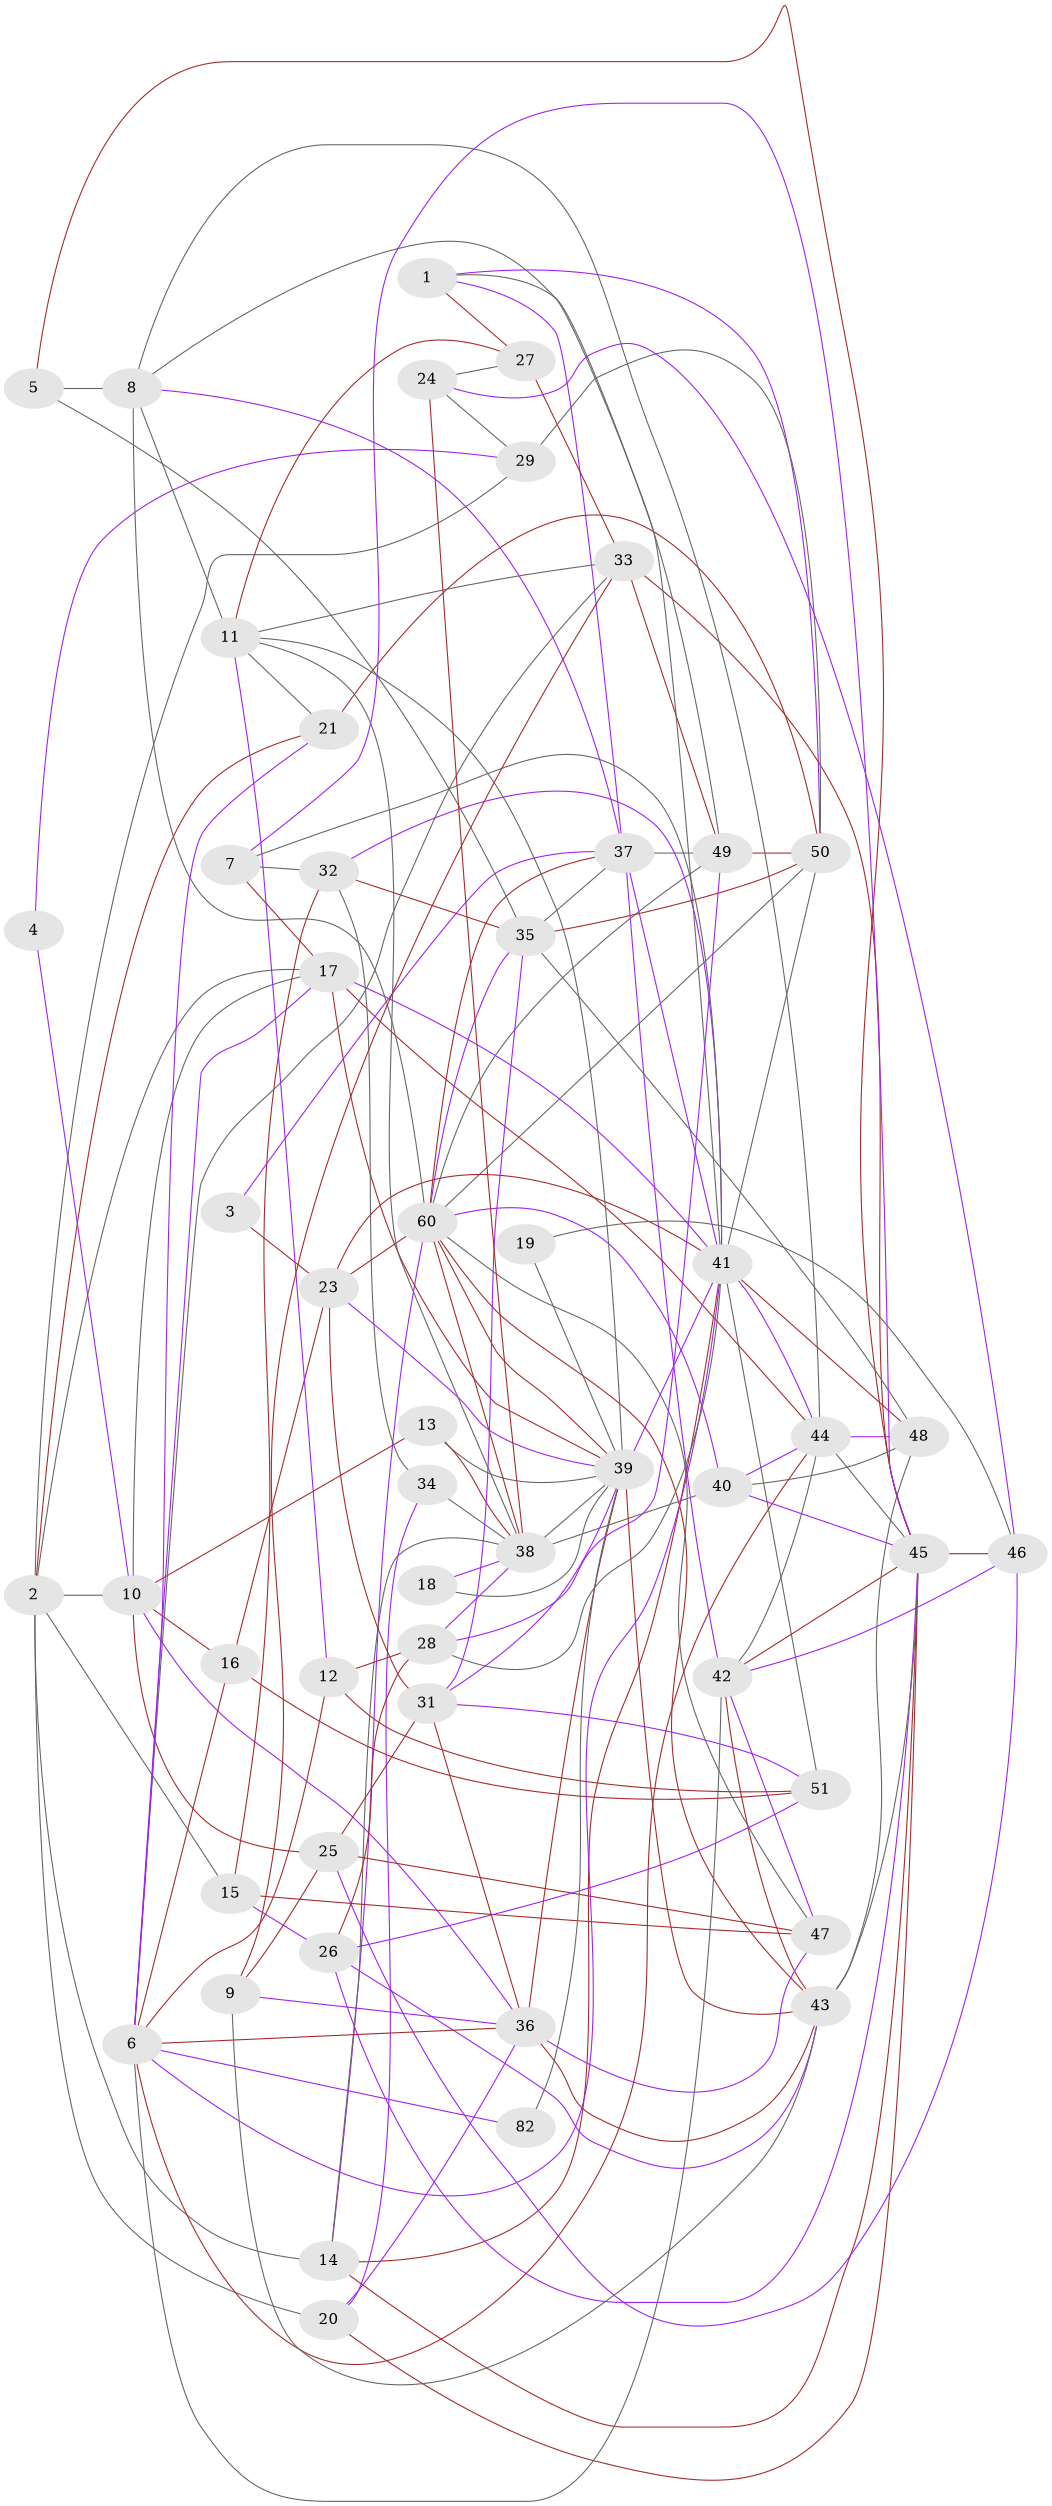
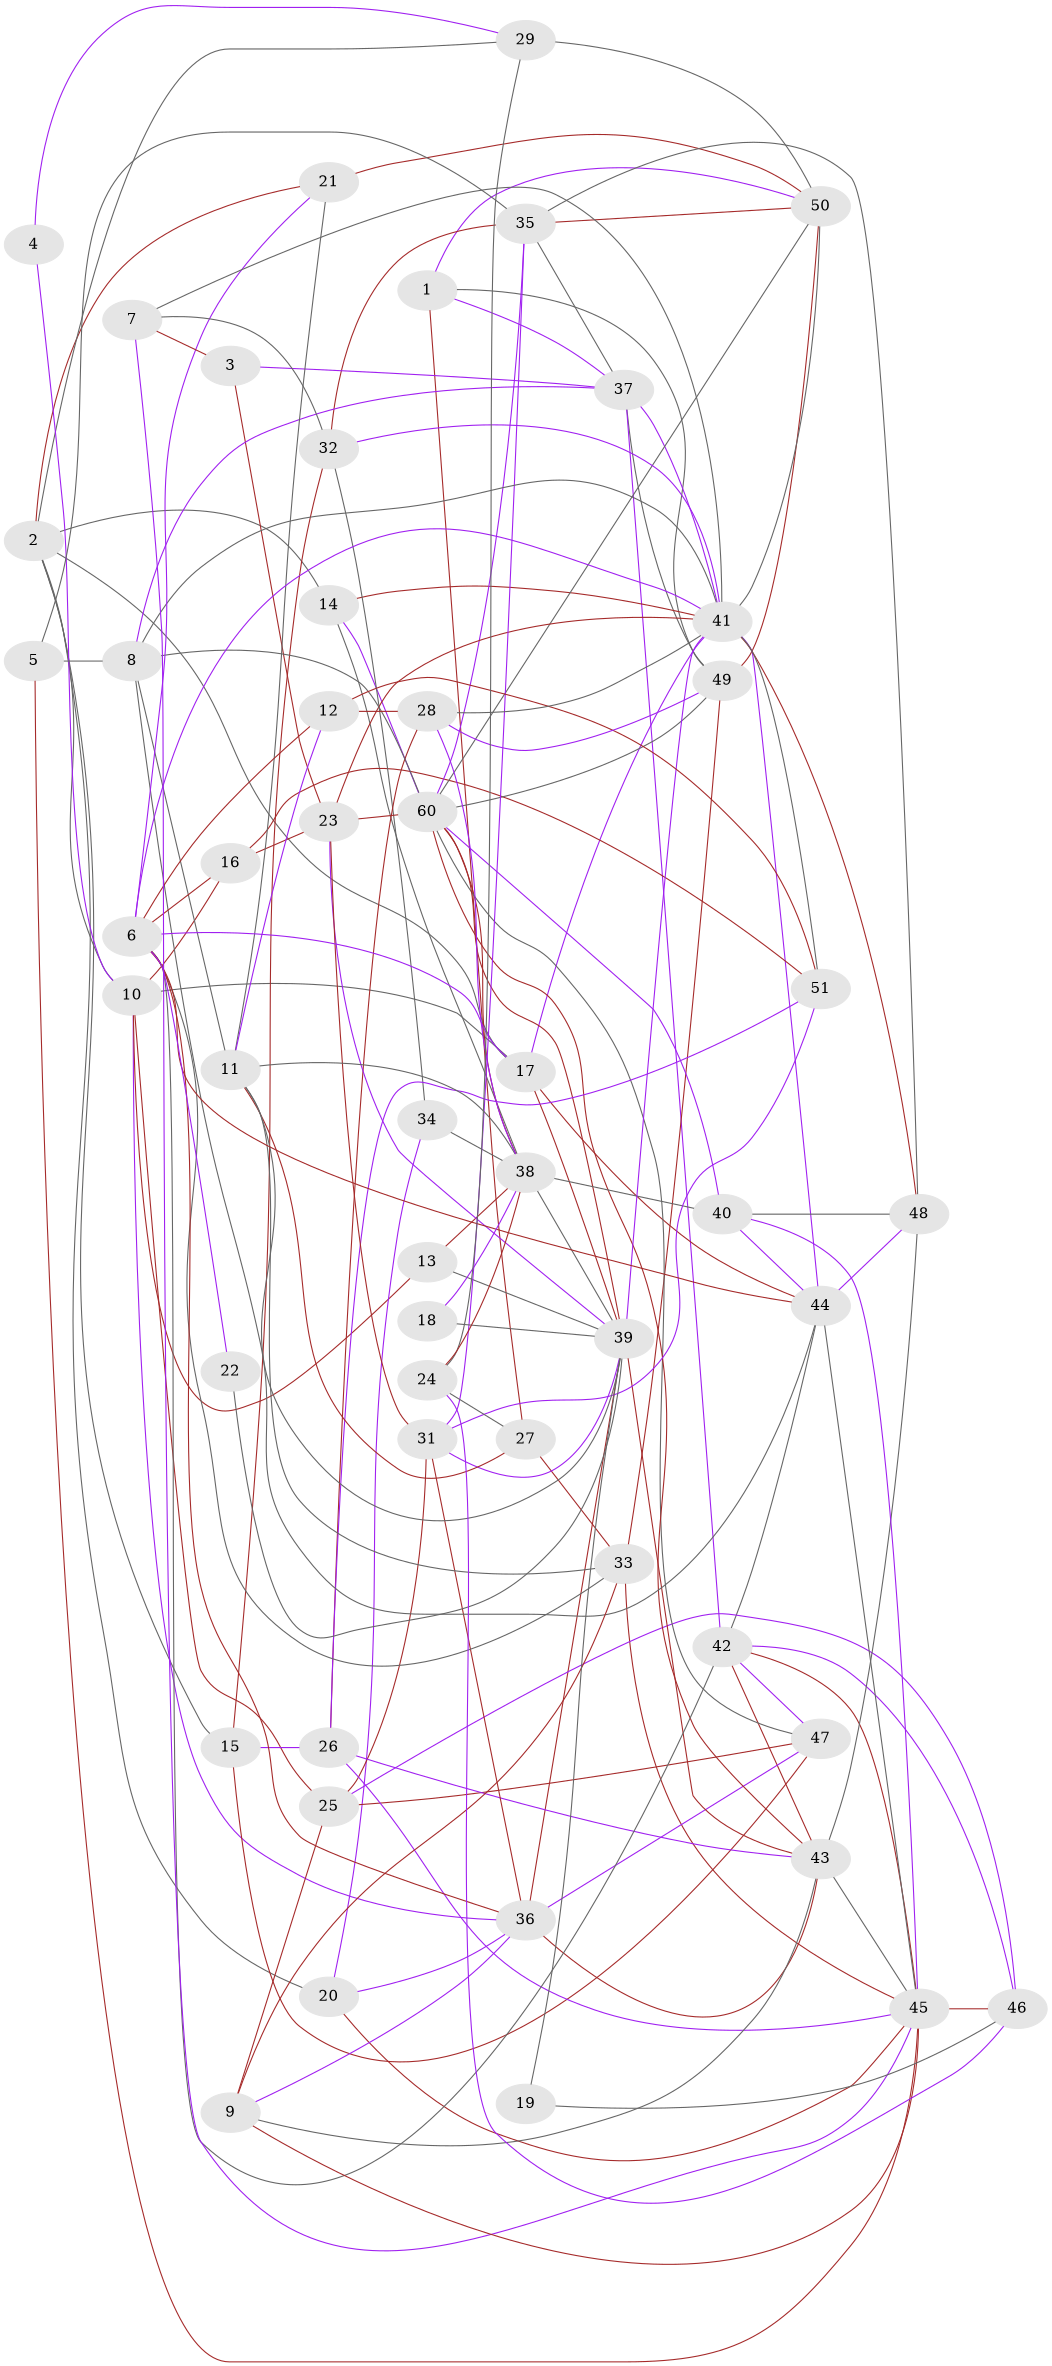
  graph {
    rankdir=LR
    node [color=gray90 style=filled]
    edge [color=brown weight=1.0]
    1
    27
    37
    49
    50
    33
    41
    42
    2
    10
    14
    15
    17
    20
    21
    29
    16
    36
    25
    13
    45
    n22 [label=60]
    38
    32
    26
    47
    44
    39
    34
    3
    23
    31
    4
    5
    8
    35
    11
    48
    46
    6
    12
-   22 [label=82]
+   22
    28
    51
    43
    7
    40
    9
    18
    19
    24
    1 -- 27
    1 -- 37 [color=purple]
    1 -- 49 [color=gray40]
    1 -- 50 [color=purple]
    27 -- 33
    37 -- 49 [color=gray40]
    37 -- 41 [color=purple]
    37 -- 42 [color=purple]
    49 -- 50
    33 -- 49
    33 -- 45
    41 -- 50 [color=gray40]
    41 -- 44 [color=purple]
    41 -- 48
    41 -- 51 [color=gray40]
    42 -- 45
    42 -- 47 [color=purple]
    42 -- 44 [color=gray40]
    42 -- 46 [color=purple]
    42 -- 43
    2 -- 10 [color=gray40]
    2 -- 14 [color=gray40]
    2 -- 15 [color=gray40]
    2 -- 17 [color=gray40]
    2 -- 20 [color=gray40]
    2 -- 21
    2 -- 29 [color=gray40]
    10 -- 17 [color=gray40]
    10 -- 16
    10 -- 36 [color=purple]
    10 -- 25
    10 -- 13
    14 -- 41
-   14 -- 45
+   9 -- 45
    14 -- n22 [color=purple]
    14 -- 38 [color=gray40]
    15 -- 32
    15 -- 26 [color=purple]
    15 -- 47
    17 -- 41 [color=purple]
    17 -- 44
    17 -- 39
    20 -- 36 [color=purple]
    20 -- 45
    20 -- 34 [color=purple]
    21 -- 50
    29 -- 50 [color=gray40]
    16 -- 23
    16 -- 51
    36 -- 47 [color=purple]
    36 -- 39
    36 -- 43
    25 -- 47
    25 -- 31
    25 -- 46 [color=purple]
    13 -- 38
    13 -- 39 [color=gray40]
    45 -- 46
-   n22 -- 37
    n22 -- 49 [color=gray40]
    n22 -- 50 [color=gray40]
    n22 -- 38
    n22 -- 47 [color=gray40]
    n22 -- 39
    n22 -- 35 [color=purple]
    n22 -- 43
    n22 -- 40 [color=purple]
    38 -- 39 [color=gray40]
    38 -- 40 [color=gray40]
    32 -- 41 [color=purple]
    32 -- 34 [color=gray40]
    32 -- 35
    26 -- 45 [color=purple]
    26 -- 28
    26 -- 51 [color=purple weight=2.0]
    26 -- 43 [color=purple]
    44 -- 45 [color=gray40]
    44 -- 48 [color=purple]
    39 -- 41 [color=purple]
    39 -- 43
    34 -- 38 [color=gray40]
    3 -- 37 [color=purple]
    3 -- 23
    23 -- 41
    23 -- n22
    23 -- 39 [color=purple]
    23 -- 31
    31 -- 36
    31 -- 39 [color=purple]
    31 -- 35 [color=purple]
    31 -- 51 [color=purple]
    4 -- 10 [color=purple]
    4 -- 29 [color=purple]
    5 -- 45
    5 -- 8 [color=gray40]
    5 -- 35 [color=gray40]
    8 -- 37 [color=purple]
    8 -- 41 [color=gray40]
    8 -- n22 [color=gray40]
    8 -- 44 [color=gray40]
    8 -- 11 [color=gray40]
    35 -- 37 [color=gray40]
    35 -- 50
    35 -- 48 [color=gray40]
    11 -- 27
    11 -- 33 [color=gray40]
    11 -- 21 [color=gray40]
    11 -- 38 [color=gray40]
    11 -- 39 [color=gray40]
    11 -- 12 [color=purple]
    6 -- 33 [color=gray40]
    6 -- 41 [color=purple weight=2.0]
    6 -- 42 [color=gray40]
    6 -- 17 [color=purple]
    6 -- 21 [color=purple]
    6 -- 16
    6 -- 36
    6 -- 44
    6 -- 12
    6 -- 22 [color=purple]
    12 -- 28
    12 -- 51
    22 -- 39 [color=gray40]
    28 -- 49 [color=purple]
    28 -- 41 [color=gray40]
    28 -- 38 [color=purple]
    43 -- 45 [color=gray40]
    43 -- 48 [color=gray40]
    7 -- 41 [color=gray40]
-   7 -- 17
+   7 -- 3
    7 -- 45 [color=purple]
    7 -- 32 [color=gray40]
    40 -- 45 [color=purple]
    40 -- 44 [color=purple]
    40 -- 48 [color=gray40]
    9 -- 33
    9 -- 36 [color=purple]
    9 -- 25
    9 -- 43 [color=gray40]
    18 -- 38 [color=purple]
    18 -- 39 [color=gray40]
    19 -- 39 [color=gray40]
    19 -- 46 [color=gray40]
    24 -- 27 [color=gray40]
    24 -- 29 [color=gray40 weight=2.0]
    24 -- 38
    24 -- 46 [color=purple]
  }
